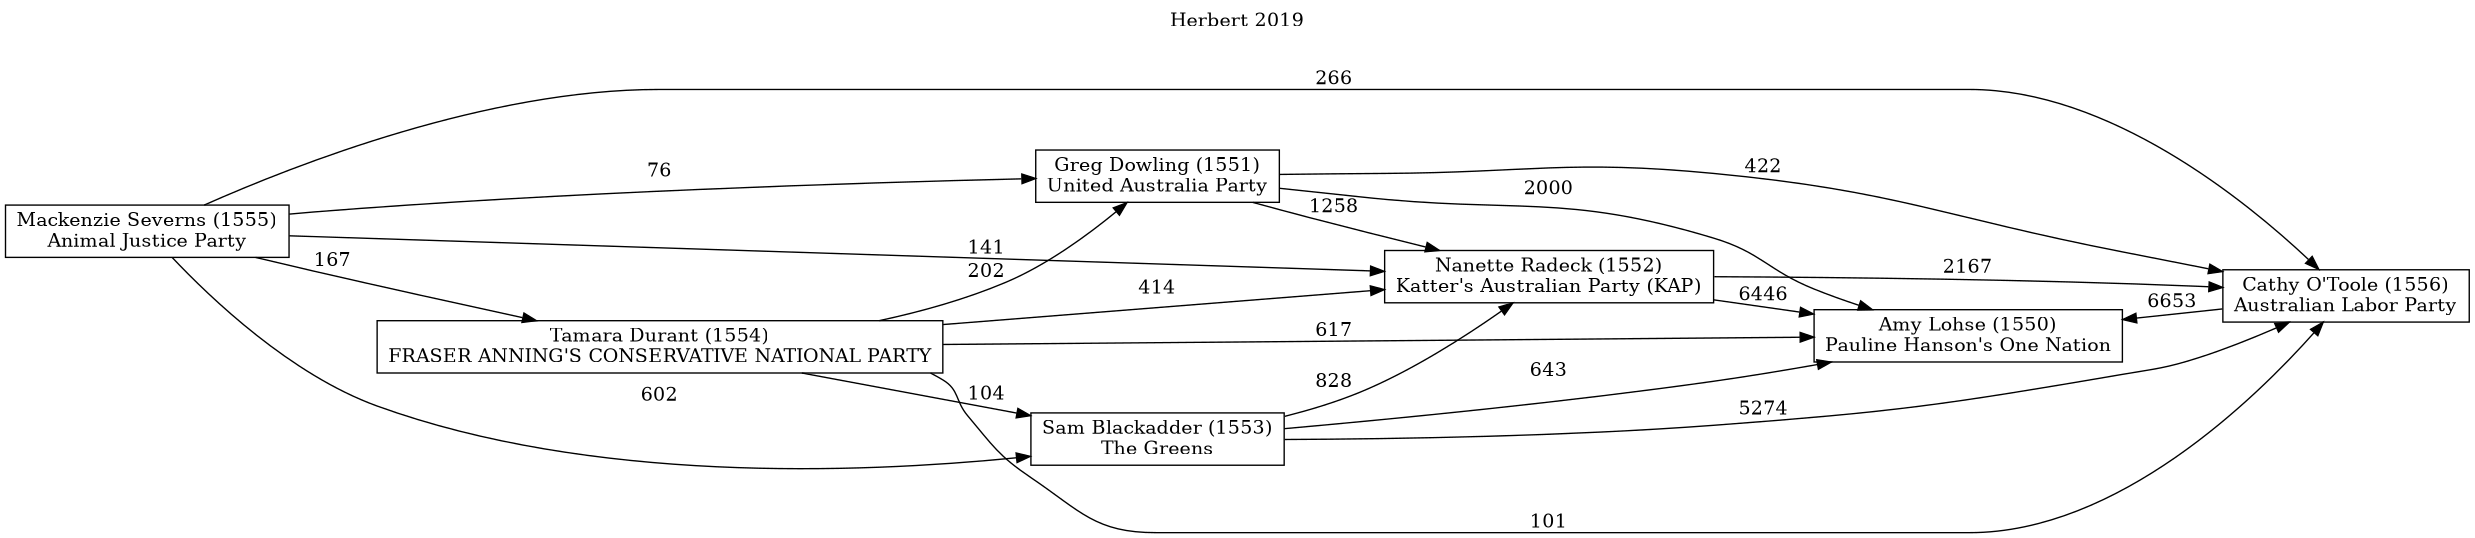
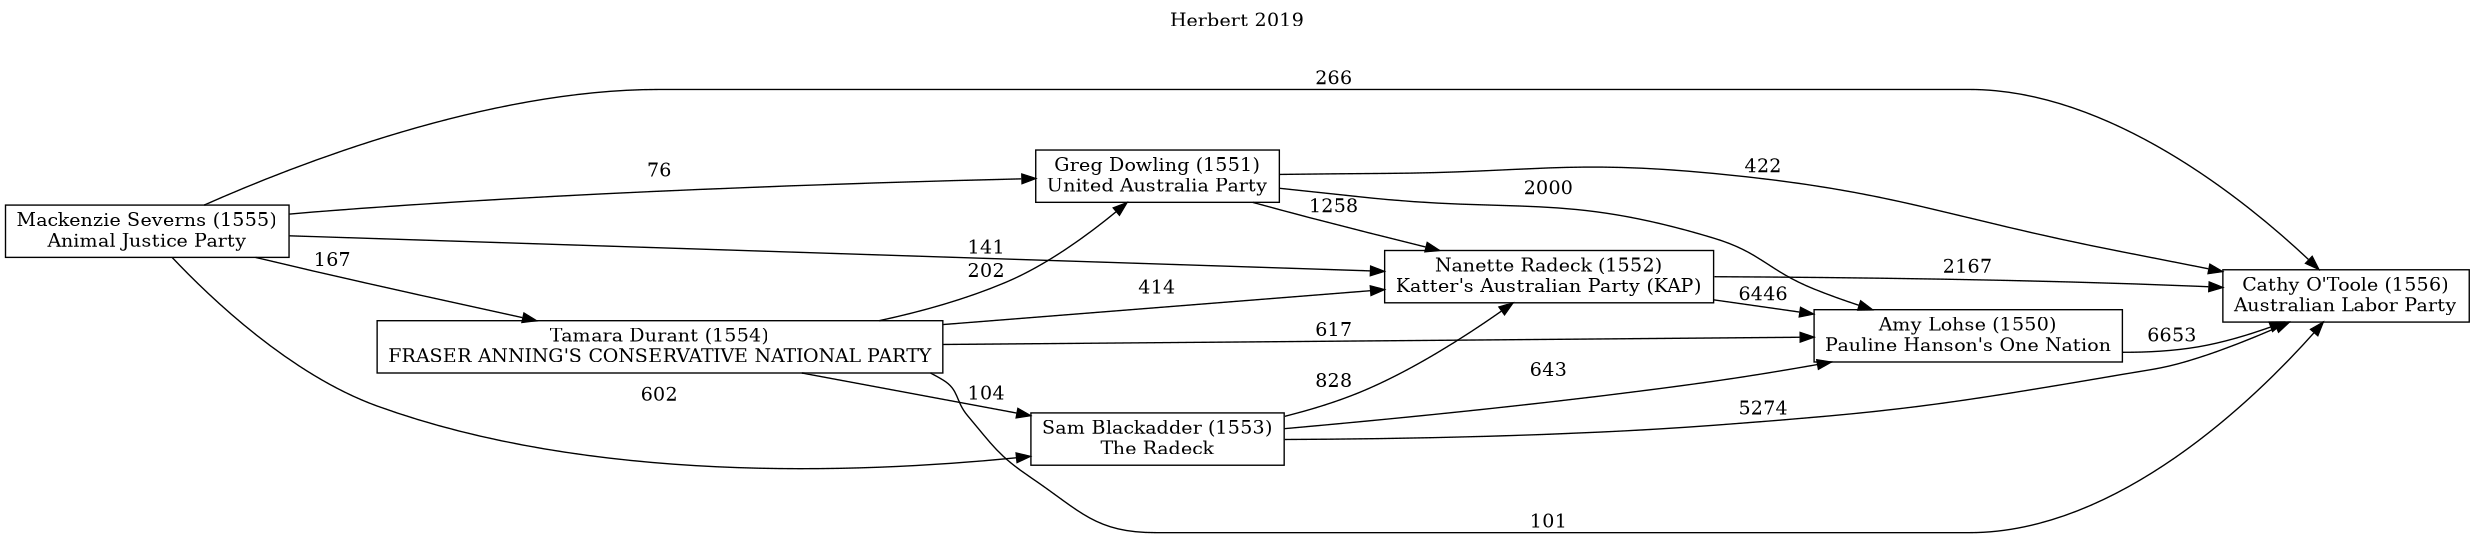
  digraph {
    label="Herbert 2019"
    labelloc=t
    mclimit=10
    rankdir=LR
    node [shape=box]
    n1 [label="Amy Lohse (1550)\nPauline Hanson's One Nation"]
    n2 [label="Cathy O'Toole (1556)\nAustralian Labor Party"]
    n3 [label="Greg Dowling (1551)\nUnited Australia Party"]
    n4 [label="Nanette Radeck (1552)\nKatter's Australian Party (KAP)"]
-   n5 [label="Sam Blackadder (1553)\nThe Greens"]
+   n5 [label="Sam Blackadder (1553)\nThe Radeck"]
    n6 [label="Mackenzie Severns (1555)\nAnimal Justice Party"]
    n7 [label="Tamara Durant (1554)\nFRASER ANNING'S CONSERVATIVE NATIONAL PARTY"]
-   n2 -> n1 [label=6653]
+   n1 -> n2 [label=6653]
    n3 -> n1 [label=2000]
    n3 -> n2 [label=422]
    n3 -> n4 [label=1258]
    n4 -> n1 [label=6446]
    n4 -> n2 [label=2167]
    n5 -> n1 [label=643]
    n5 -> n2 [label=5274]
    n5 -> n4 [label=828]
    n6 -> n2 [label=266]
    n6 -> n3 [label=76]
    n6 -> n4 [label=141]
    n6 -> n5 [label=602]
    n6 -> n7 [label=167]
    n7 -> n1 [label=617]
    n7 -> n2 [label=101]
    n7 -> n3 [label=202]
    n7 -> n4 [label=414]
    n7 -> n5 [label=104]
  }
